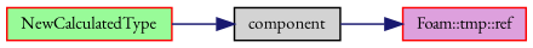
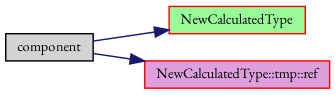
  digraph {
    fontname="EB Garamond"
    rankdir=LR
    node [color=red fontname="EB Garamond" fontsize=10 shape=record style=filled]
    edge [color=midnightblue fontname="EB Garamond" fontsize=10 labelfontname=Helvetica labelfontsize=10 style=solid]
    n1 [color=black fillcolor=lightgrey fontcolor=black height=0.2 label=component width=0.4]
    n2 [fillcolor=palegreen height=0.2 label=NewCalculatedType width=0.4]
-   n3 [fillcolor=plum height=0.2 label="Foam::tmp::ref" width=0.4]
-   n2 -> n1
+   n3 [fillcolor=plum height=0.2 label="NewCalculatedType::tmp::ref" width=0.4]
+   n1 -> n2
    n1 -> n3
  }
